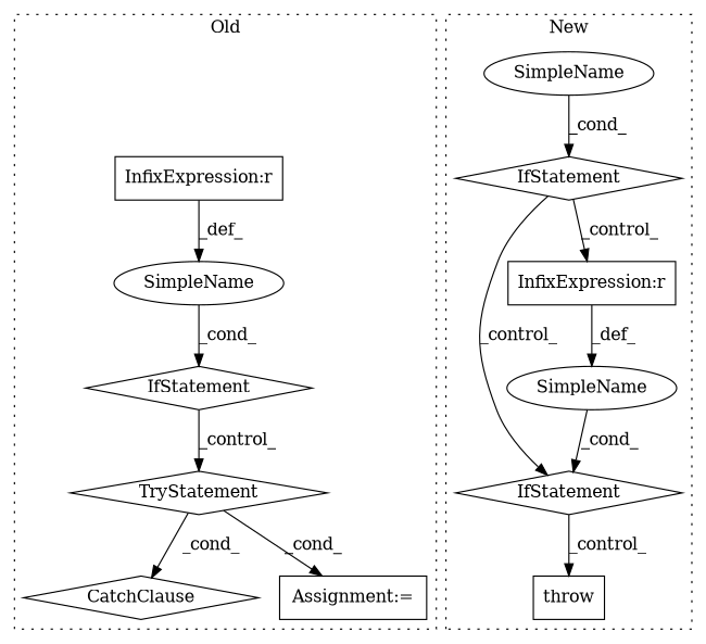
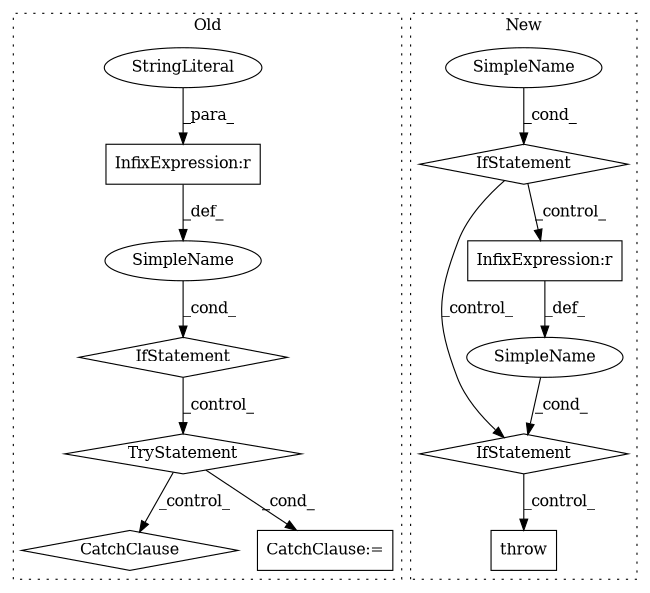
  digraph {
    node [a=42 l=4 shape=diamond]
    n1 [a=12 l="13,2" label=CatchClause s="7102,7144"]
    n2 [a=54 label=TryStatement s=7026]
    n3 [label=SimpleName shape=ellipse l=""]
    n4 [a=25 l="4,2" label=IfStatement s="6928,6948"]
    n5 [a=27 label="InfixExpression:r" s=6942 shape=box]
-   n7 [a=7 l=1 label="Assignment:=" s=7041 shape=box]
+   n6 [a=45 l=2 label=StringLiteral s=6946 shape=ellipse]
+   n7 [a=7 l=1 label="CatchClause:=" s=7041 shape=box]
    n8 [a=53 l=6 label=throw s=6600 shape=box]
    n9 [label=SimpleName shape=ellipse l=""]
    n10 [a=25 l="4,2" label=IfStatement s="6569,6588"]
    n11 [l=10 label=SimpleName s=6400 shape=ellipse]
    n12 [a=25 l="4,2" label=IfStatement s="6396,6410"]
    n13 [a=27 label="InfixExpression:r" s=6583 shape=box]
    subgraph cluster_1 {
      label=Old
      style=dotted
      n1
      n2
      n3
      n4
      n5
+     n6
      n7
    }
    subgraph cluster_2 {
      label=New
      style=dotted
      n8
      n9
      n10
      n11
      n12
      n13
    }
-   n2 -> n1 [label=_cond_]
+   n2 -> n1 [label=_control_]
    n2 -> n7 [label=_cond_]
    n3 -> n4 [label=_cond_]
    n4 -> n2 [label=_control_]
    n5 -> n3 [label=_def_]
+   n6 -> n5 [label=_para_]
    n9 -> n10 [label=_cond_]
    n10 -> n8 [label=_control_]
    n11 -> n12 [label=_cond_]
    n12 -> n10 [label=_control_]
    n12 -> n13 [label=_control_]
    n13 -> n9 [label=_def_]
  }
